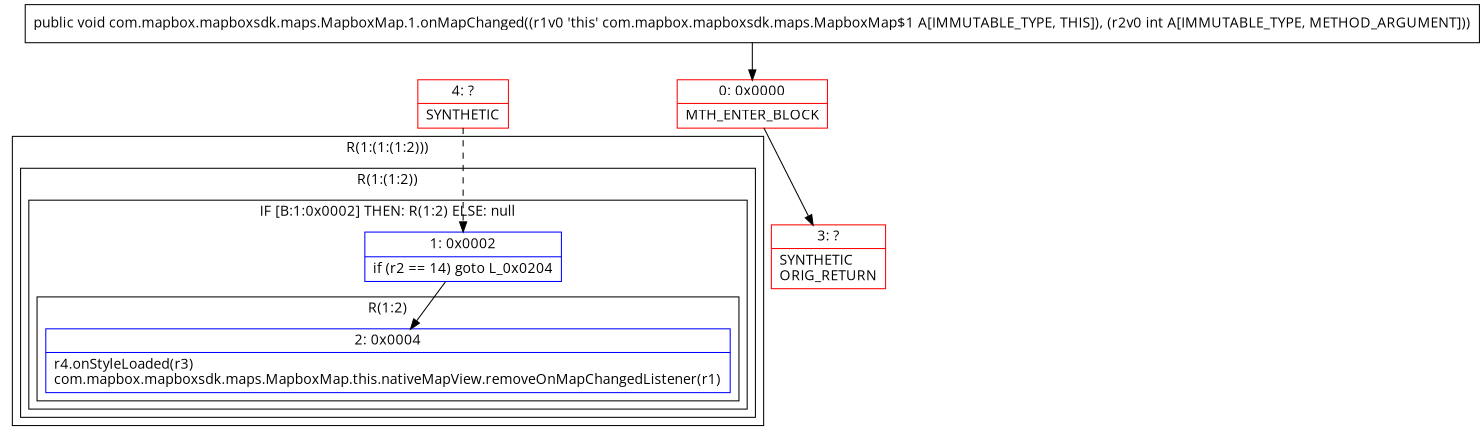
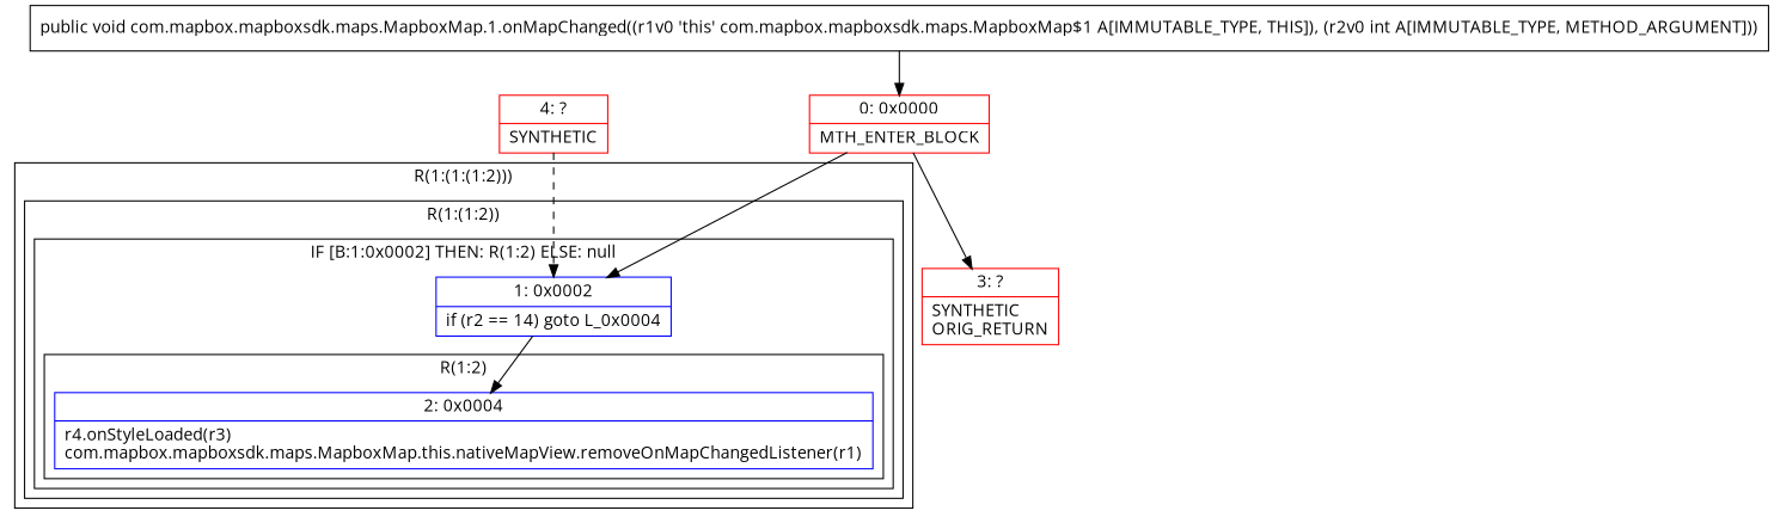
  digraph {
    fontname="Open Sans"
    node [color=red fontname="Open Sans" shape=record]
    edge [fontname="Open Sans"]
    n1 [color=blue label="{2\:\ 0x0004|r4.onStyleLoaded(r3)\lcom.mapbox.mapboxsdk.maps.MapboxMap.this.nativeMapView.removeOnMapChangedListener(r1)\l}"]
-   n2 [color=blue label="{1\:\ 0x0002|if (r2 == 14) goto L_0x0204\l}"]
+   n2 [color=blue label="{1\:\ 0x0002|if (r2 == 14) goto L_0x0004\l}"]
    n3 [label="{4\:\ ?|SYNTHETIC\l}"]
    n4 [label="{3\:\ ?|SYNTHETIC\lORIG_RETURN\l}"]
    n5 [label="{0\:\ 0x0000|MTH_ENTER_BLOCK\l}"]
    n6 [label="{public void com.mapbox.mapboxsdk.maps.MapboxMap.1.onMapChanged((r1v0 'this' com.mapbox.mapboxsdk.maps.MapboxMap$1 A[IMMUTABLE_TYPE, THIS]), (r2v0 int A[IMMUTABLE_TYPE, METHOD_ARGUMENT])) }" color=""]
    subgraph cluster_1 {
      label="R(1:(1:(1:2)))"
      subgraph cluster_2 {
        label="R(1:(1:2))"
        subgraph cluster_3 {
          label="IF [B:1:0x0002] THEN: R(1:2) ELSE: null"
          n2
          subgraph cluster_4 {
            label="R(1:2)"
            n1
          }
        }
      }
    }
    n2 -> n1
    n3 -> n2 [style=dashed]
+   n5 -> n2
    n5 -> n4
    n6 -> n5
  }
